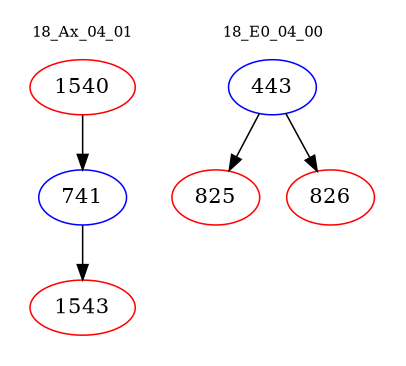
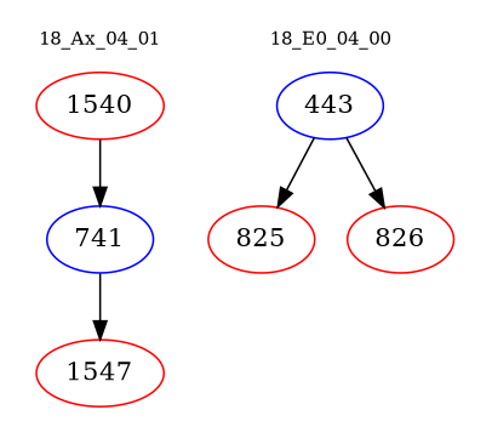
  digraph {
    node [color=red]
    edge [color=black]
    n1 [color=blue label=741]
-   n2 [label=1543]
+   n2 [label=1547]
    n3 [label=1540]
    n4 [color=blue label=443]
    n5 [label=825]
    n6 [label=826]
    subgraph cluster_1 {
      color=white
      fontsize=10
      label="18_Ax_04_01"
      n1
      n2
      n3
    }
    subgraph cluster_2 {
      color=white
      fontsize=10
      label="18_E0_04_00"
      n4
      n5
      n6
    }
    n1 -> n2
    n3 -> n1
    n4 -> n5
    n4 -> n6
  }
